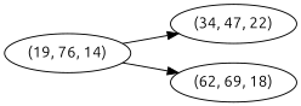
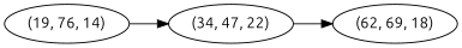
  digraph {
    fontname=Ubuntu
    rankdir=LR
    node [fontname=Ubuntu]
    edge [fontname=Ubuntu]
    "(19, 76, 14)"
    "(34, 47, 22)"
    "(62, 69, 18)"
    "(19, 76, 14)" -> "(34, 47, 22)"
-   "(19, 76, 14)" -> "(62, 69, 18)"
+   "(34, 47, 22)" -> "(62, 69, 18)"
  }
